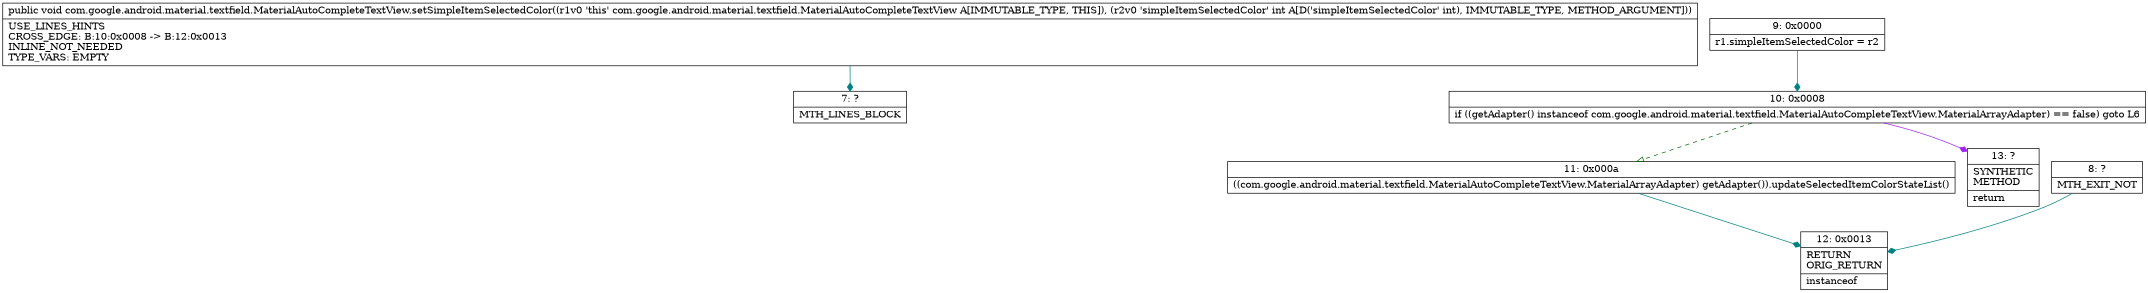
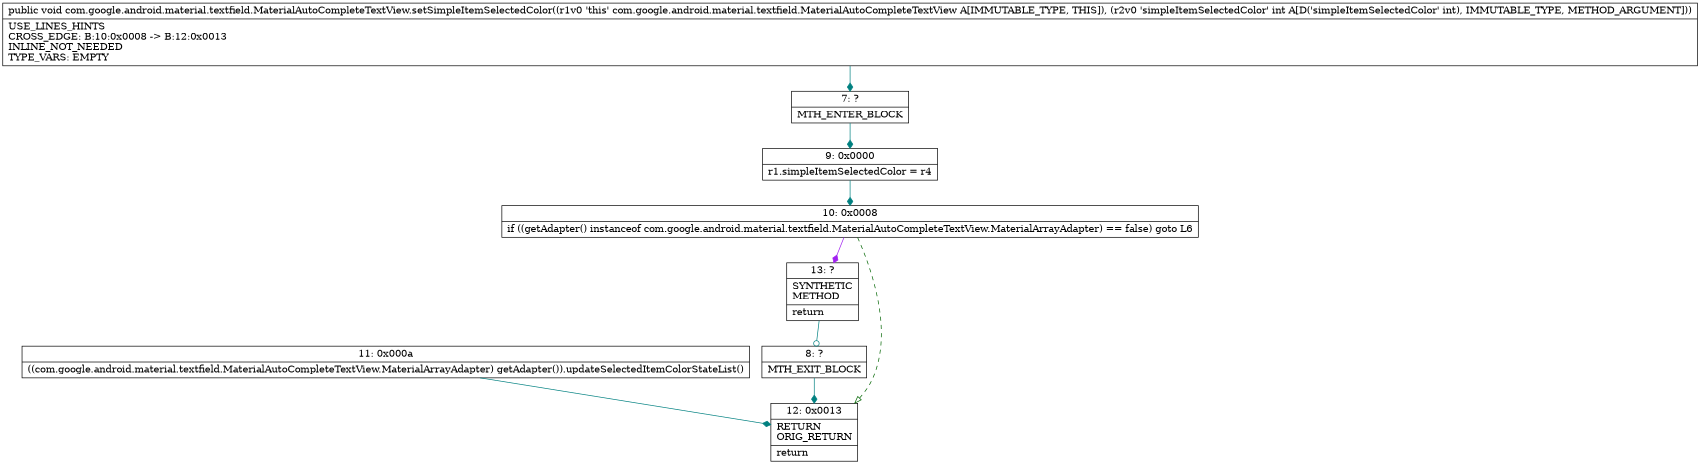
  digraph {
    node [shape=record]
    edge [arrowhead=diamond color=teal]
-   n1 [label="{7\:\ ?|MTH_LINES_BLOCK\l}"]
-   n2 [label="{9\:\ 0x0000|r1.simpleItemSelectedColor = r2\l}"]
+   n1 [label="{7\:\ ?|MTH_ENTER_BLOCK\l}"]
+   n2 [label="{9\:\ 0x0000|r1.simpleItemSelectedColor = r4\l}"]
    n3 [label="{10\:\ 0x0008|if ((getAdapter() instanceof com.google.android.material.textfield.MaterialAutoCompleteTextView.MaterialArrayAdapter) == false) goto L6\l}"]
    n4 [label="{11\:\ 0x000a|((com.google.android.material.textfield.MaterialAutoCompleteTextView.MaterialArrayAdapter) getAdapter()).updateSelectedItemColorStateList()\l}"]
    n5 [label="{13\:\ ?|SYNTHETIC\lMETHOD\l|return\l}"]
-   n6 [label="{12\:\ 0x0013|RETURN\lORIG_RETURN\l|instanceof\l}"]
-   n7 [label="{8\:\ ?|MTH_EXIT_NOT\l}"]
+   n6 [label="{12\:\ 0x0013|RETURN\lORIG_RETURN\l|return\l}"]
+   n7 [label="{8\:\ ?|MTH_EXIT_BLOCK\l}"]
    n8 [label="{public void com.google.android.material.textfield.MaterialAutoCompleteTextView.setSimpleItemSelectedColor((r1v0 'this' com.google.android.material.textfield.MaterialAutoCompleteTextView A[IMMUTABLE_TYPE, THIS]), (r2v0 'simpleItemSelectedColor' int A[D('simpleItemSelectedColor' int), IMMUTABLE_TYPE, METHOD_ARGUMENT]))  | USE_LINES_HINTS\lCROSS_EDGE: B:10:0x0008 \-\> B:12:0x0013\lINLINE_NOT_NEEDED\lTYPE_VARS: EMPTY\l}"]
+   n1 -> n2
    n2 -> n3
-   n3 -> n4 [arrowhead=onormal color=darkgreen style=dashed]
+   n3 -> n6 [arrowhead=onormal color=darkgreen style=dashed]
    n3 -> n5 [color=purple]
    n4 -> n6
+   n5 -> n7 [arrowhead=odot]
    n7 -> n6
    n8 -> n1
  }
